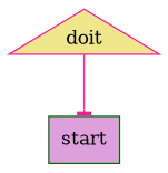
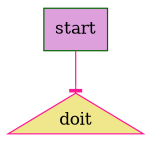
  digraph {
    node [style=filled]
    n1 [label=doit shape=triangle fillcolor=khaki color=deeppink]
    n2 [label=start shape=box fillcolor=plum color=darkgreen]
-   n1 -> n2 [color=deeppink arrowhead=tee]
+   n2 -> n1 [color=deeppink arrowhead=tee]
  }
